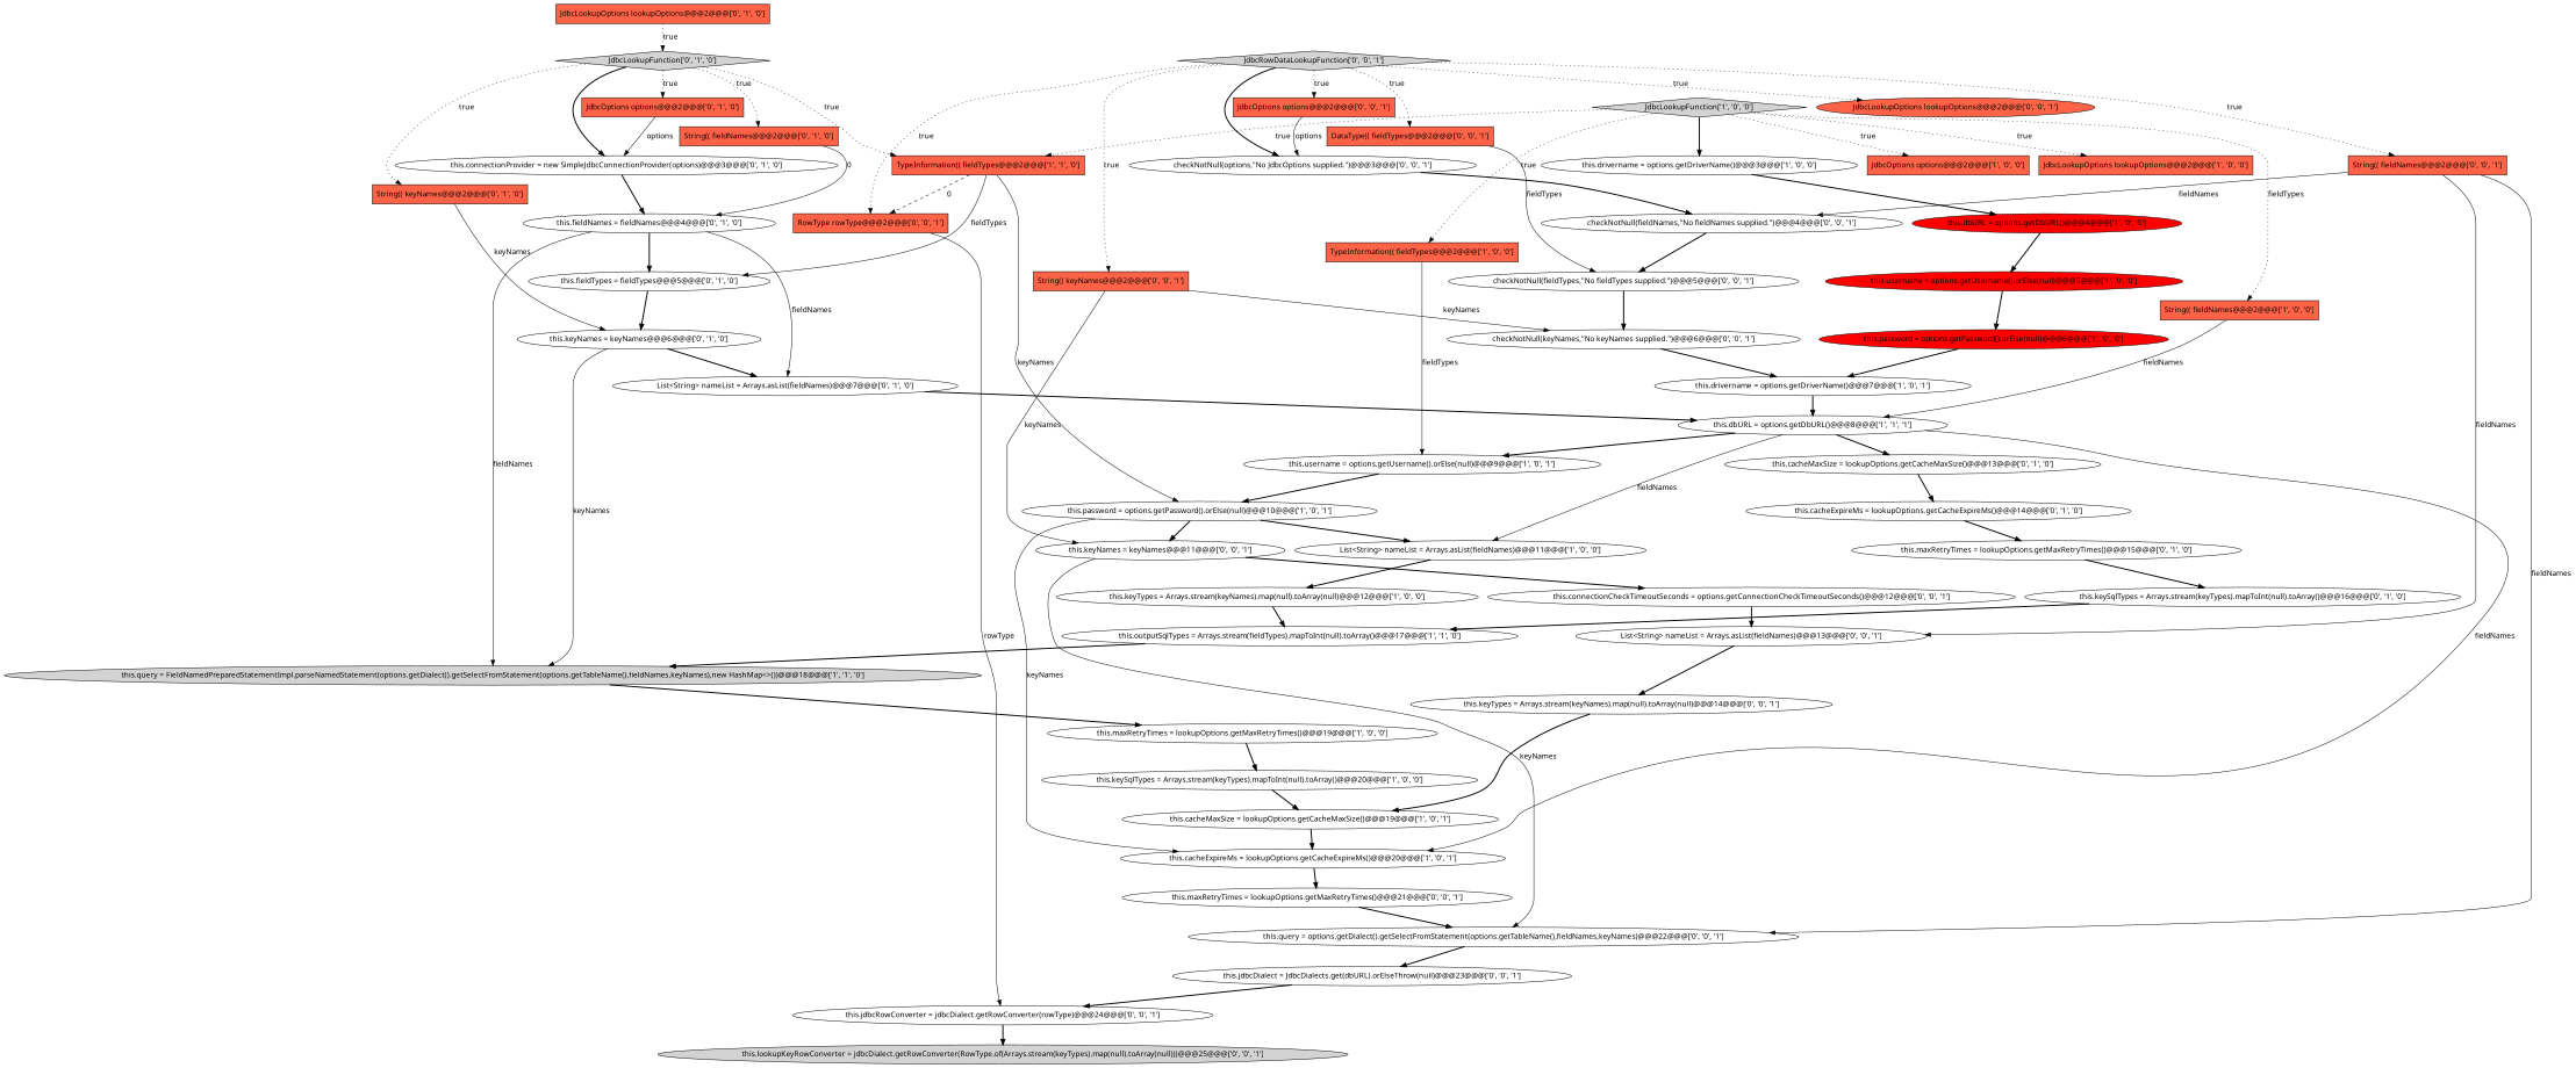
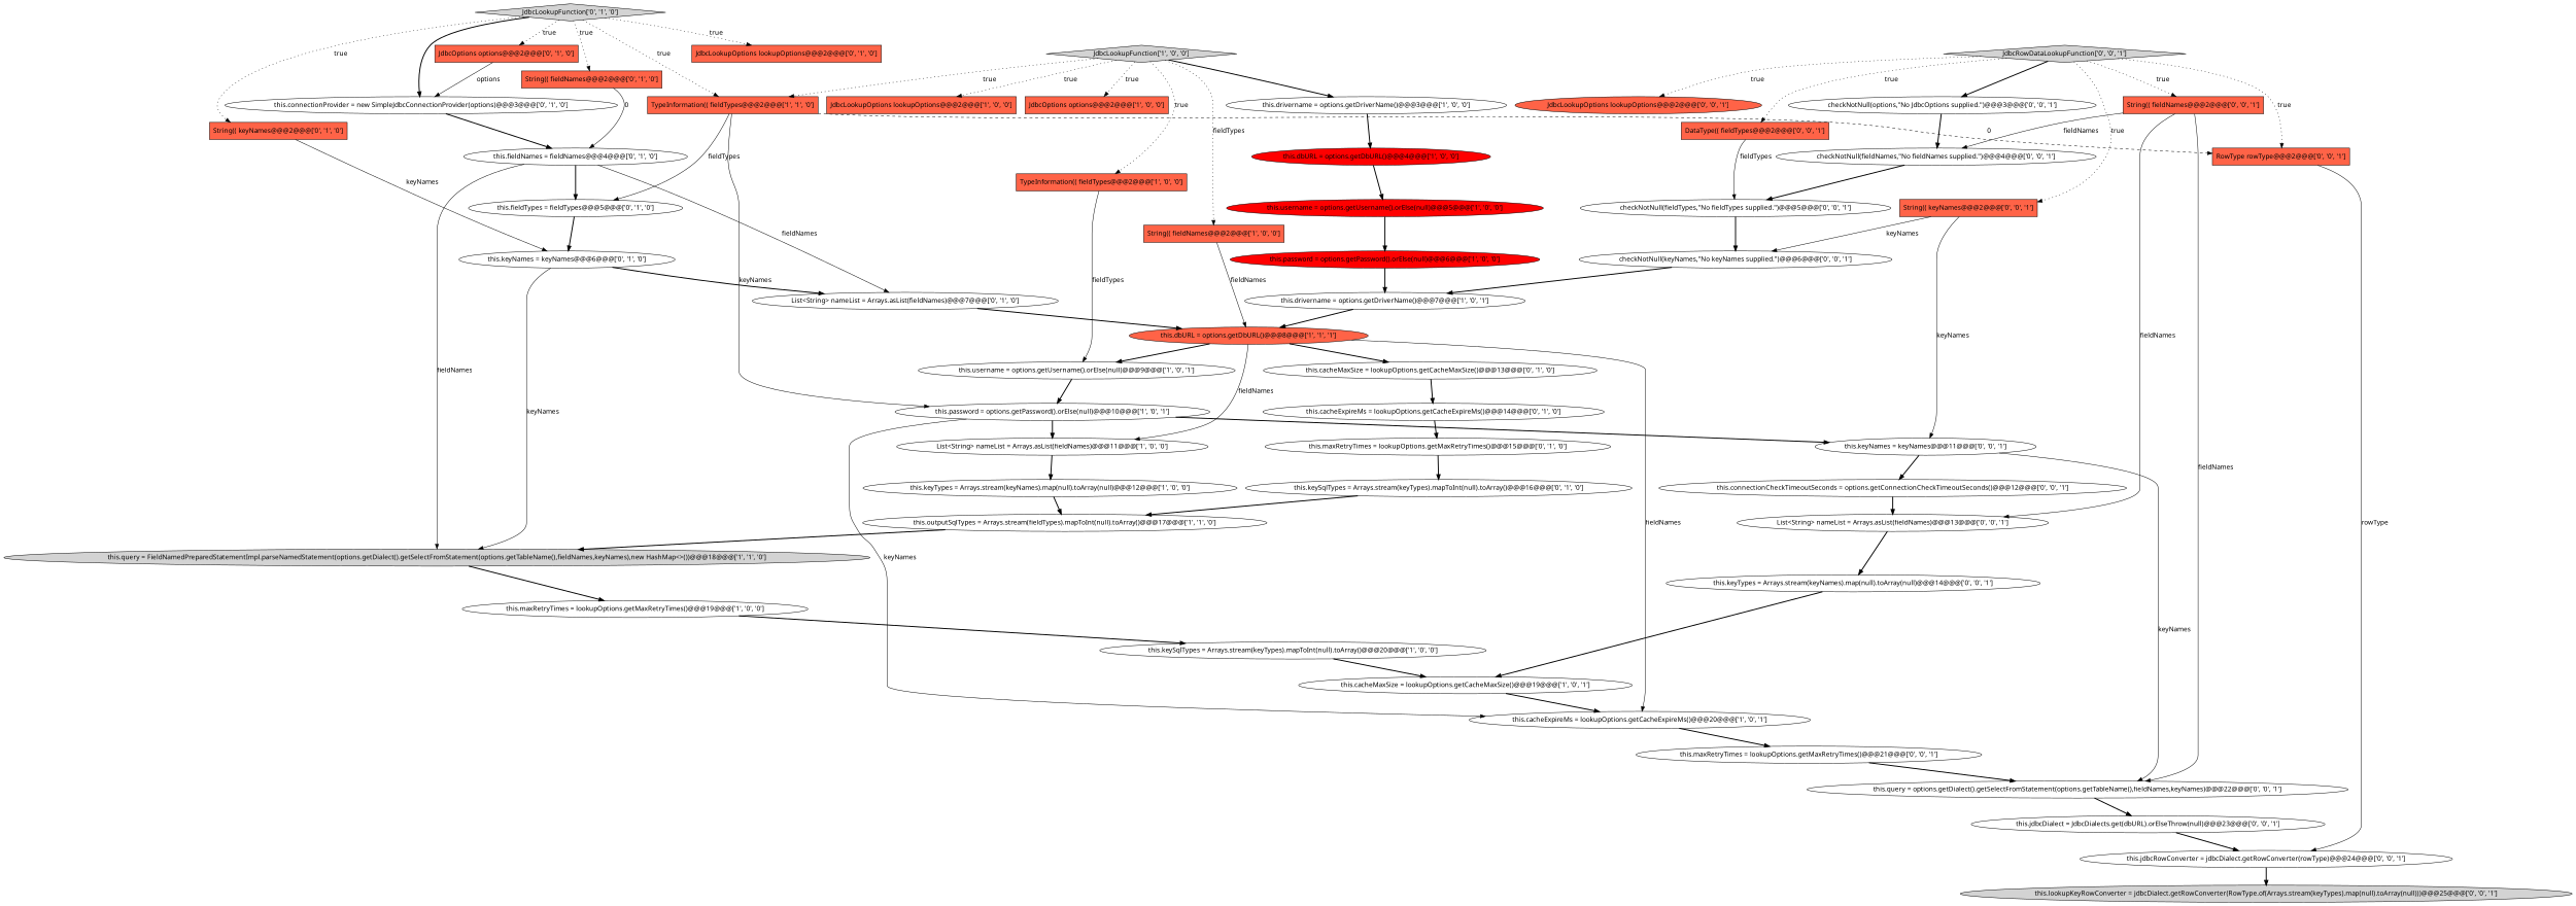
  digraph {
    fontname="Noto Sans"
    node [fillcolor=white fontname="Noto Sans" shape=ellipse style=filled]
    edge [fontname="Noto Sans" style=bold]
    n1 [label="this.query = options.getDialect().getSelectFromStatement(options.getTableName(),fieldNames,keyNames)@@@22@@@['0', '0', '1']"]
    n2 [label="this.jdbcDialect = JdbcDialects.get(dbURL).orElseThrow(null)@@@23@@@['0', '0', '1']"]
    n3 [label="this.jdbcRowConverter = jdbcDialect.getRowConverter(rowType)@@@24@@@['0', '0', '1']"]
    n4 [label="this.keyTypes = Arrays.stream(keyNames).map(null).toArray(null)@@@12@@@['1', '0', '0']"]
    n5 [label="this.outputSqlTypes = Arrays.stream(fieldTypes).mapToInt(null).toArray()@@@17@@@['1', '1', '0']"]
    n6 [fillcolor=lightgray label="this.query = FieldNamedPreparedStatementImpl.parseNamedStatement(options.getDialect().getSelectFromStatement(options.getTableName(),fieldNames,keyNames),new HashMap<>())@@@18@@@['1', '1', '0']"]
    n7 [fillcolor=lightgray label="this.lookupKeyRowConverter = jdbcDialect.getRowConverter(RowType.of(Arrays.stream(keyTypes).map(null).toArray(null)))@@@25@@@['0', '0', '1']"]
    n8 [fillcolor=tomato label="String(( keyNames@@@2@@@['0', '0', '1']" shape=box]
    n9 [label="checkNotNull(keyNames,\"No keyNames supplied.\")@@@6@@@['0', '0', '1']"]
    n10 [label="this.keyNames = keyNames@@@11@@@['0', '0', '1']"]
    n11 [label="this.drivername = options.getDriverName()@@@7@@@['1', '0', '1']"]
    n12 [label="this.connectionCheckTimeoutSeconds = options.getConnectionCheckTimeoutSeconds()@@@12@@@['0', '0', '1']"]
    n13 [label="List<String> nameList = Arrays.asList(fieldNames)@@@13@@@['0', '0', '1']"]
    n14 [label="this.keyTypes = Arrays.stream(keyNames).map(null).toArray(null)@@@14@@@['0', '0', '1']"]
    n15 [label="this.cacheMaxSize = lookupOptions.getCacheMaxSize()@@@19@@@['1', '0', '1']"]
    n16 [label="checkNotNull(fieldTypes,\"No fieldTypes supplied.\")@@@5@@@['0', '0', '1']"]
    n17 [fillcolor=tomato label="String(( fieldNames@@@2@@@['0', '1', '0']" shape=box]
    n18 [label="this.fieldNames = fieldNames@@@4@@@['0', '1', '0']"]
    n19 [label="List<String> nameList = Arrays.asList(fieldNames)@@@7@@@['0', '1', '0']"]
    n20 [label="this.fieldTypes = fieldTypes@@@5@@@['0', '1', '0']"]
    n21 [label="this.username = options.getUsername().orElse(null)@@@9@@@['1', '0', '1']"]
    n22 [label="this.password = options.getPassword().orElse(null)@@@10@@@['1', '0', '1']"]
    n23 [label="List<String> nameList = Arrays.asList(fieldNames)@@@11@@@['1', '0', '0']"]
    n24 [label="this.cacheExpireMs = lookupOptions.getCacheExpireMs()@@@20@@@['1', '0', '1']"]
-   n25 [label="this.dbURL = options.getDbURL()@@@8@@@['1', '1', '1']"]
+   n25 [fillcolor=tomato label="this.dbURL = options.getDbURL()@@@8@@@['1', '1', '1']"]
    n26 [fillcolor=red label="this.password = options.getPassword().orElse(null)@@@6@@@['1', '0', '0']"]
    n27 [label="this.cacheExpireMs = lookupOptions.getCacheExpireMs()@@@14@@@['0', '1', '0']"]
    n28 [label="this.maxRetryTimes = lookupOptions.getMaxRetryTimes()@@@15@@@['0', '1', '0']"]
    n29 [label="this.keySqlTypes = Arrays.stream(keyTypes).mapToInt(null).toArray()@@@16@@@['0', '1', '0']"]
    n30 [label="this.keyNames = keyNames@@@6@@@['0', '1', '0']"]
    n31 [label="this.maxRetryTimes = lookupOptions.getMaxRetryTimes()@@@19@@@['1', '0', '0']"]
    n32 [label="this.cacheMaxSize = lookupOptions.getCacheMaxSize()@@@13@@@['0', '1', '0']"]
    n33 [label="this.maxRetryTimes = lookupOptions.getMaxRetryTimes()@@@21@@@['0', '0', '1']"]
    n34 [fillcolor=red label="this.dbURL = options.getDbURL()@@@4@@@['1', '0', '0']"]
    n35 [fillcolor=red label="this.username = options.getUsername().orElse(null)@@@5@@@['1', '0', '0']"]
    n36 [fillcolor=tomato label="RowType rowType@@@2@@@['0', '0', '1']" shape=box]
    n37 [fillcolor=lightgray label="JdbcLookupFunction['0', '1', '0']" shape=diamond]
    n38 [fillcolor=tomato label="JdbcOptions options@@@2@@@['0', '1', '0']" shape=box]
    n39 [fillcolor=tomato label="TypeInformation(( fieldTypes@@@2@@@['1', '1', '0']" shape=box]
    n40 [label="this.connectionProvider = new SimpleJdbcConnectionProvider(options)@@@3@@@['0', '1', '0']"]
    n41 [fillcolor=tomato label="JdbcLookupOptions lookupOptions@@@2@@@['0', '1', '0']" shape=box]
    n42 [fillcolor=tomato label="String(( keyNames@@@2@@@['0', '1', '0']" shape=box]
    n43 [fillcolor=tomato label="JdbcOptions options@@@2@@@['1', '0', '0']" shape=box]
-   n44 [fillcolor=tomato label="JdbcOptions options@@@2@@@['0', '0', '1']" shape=box]
    n45 [label="checkNotNull(options,\"No JdbcOptions supplied.\")@@@3@@@['0', '0', '1']"]
    n46 [label="checkNotNull(fieldNames,\"No fieldNames supplied.\")@@@4@@@['0', '0', '1']"]
    n47 [fillcolor=tomato label="String(( fieldNames@@@2@@@['1', '0', '0']" shape=box]
    n48 [fillcolor=tomato label="TypeInformation(( fieldTypes@@@2@@@['1', '0', '0']" shape=box]
    n49 [fillcolor=lightgray label="JdbcLookupFunction['1', '0', '0']" shape=diamond]
    n50 [label="this.drivername = options.getDriverName()@@@3@@@['1', '0', '0']"]
    n51 [fillcolor=tomato label="JdbcLookupOptions lookupOptions@@@2@@@['1', '0', '0']" shape=box]
    n52 [fillcolor=tomato label="JdbcLookupOptions lookupOptions@@@2@@@['0', '0', '1']"]
    n53 [label="this.keySqlTypes = Arrays.stream(keyTypes).mapToInt(null).toArray()@@@20@@@['1', '0', '0']"]
    n54 [fillcolor=tomato label="String(( fieldNames@@@2@@@['0', '0', '1']" shape=box]
    n55 [fillcolor=tomato label="DataType(( fieldTypes@@@2@@@['0', '0', '1']" shape=box]
    n56 [fillcolor=lightgray label="JdbcRowDataLookupFunction['0', '0', '1']" shape=diamond]
    n1 -> n2
    n2 -> n3
    n3 -> n7
    n4 -> n5
    n5 -> n6
    n6 -> n31
    n8 -> n9 [label=keyNames style=solid]
    n8 -> n10 [label=keyNames style=solid]
    n9 -> n11
    n10 -> n1 [label=keyNames style=solid]
    n10 -> n12
    n11 -> n25
    n12 -> n13
    n13 -> n14
    n14 -> n15
    n15 -> n24
    n16 -> n9
    n17 -> n18 [label=0 style=solid]
    n18 -> n6 [label=fieldNames style=solid]
    n18 -> n19 [label=fieldNames style=solid]
    n18 -> n20
    n19 -> n25
    n20 -> n30
    n21 -> n22
    n22 -> n10
    n22 -> n23
    n22 -> n24 [label=keyNames style=solid]
    n23 -> n4
    n24 -> n33
    n25 -> n21
    n25 -> n23 [label=fieldNames style=solid]
    n25 -> n24 [label=fieldNames style=solid]
    n25 -> n32
    n26 -> n11
    n27 -> n28
    n28 -> n29
    n29 -> n5
    n30 -> n6 [label=keyNames style=solid]
    n30 -> n19
    n31 -> n53
    n32 -> n27
    n33 -> n1
    n34 -> n35
    n35 -> n26
    n36 -> n3 [label=rowType style=solid]
    n37 -> n17 [label=true style=dotted]
    n37 -> n38 [label=true style=dotted]
    n37 -> n39 [label=true style=dotted]
    n37 -> n40
-   n41 -> n37 [label=true style=dotted]
+   n37 -> n41 [label=true style=dotted]
    n37 -> n42 [label=true style=dotted]
    n38 -> n40 [label=options style=solid]
    n39 -> n20 [label=fieldTypes style=solid]
    n39 -> n22 [label=keyNames style=solid]
    n39 -> n36 [label=0 style=dashed]
    n40 -> n18
    n42 -> n30 [label=keyNames style=solid]
-   n44 -> n45 [label=options style=solid]
    n45 -> n46
    n46 -> n16
    n47 -> n25 [label=fieldNames style=solid]
    n48 -> n21 [label=fieldTypes style=solid]
    n49 -> n39 [label=true style=dotted]
    n49 -> n43 [label=true style=dotted]
    n49 -> n47 [label=fieldTypes style=dotted]
    n49 -> n48 [label=true style=dotted]
    n49 -> n50
    n49 -> n51 [label=true style=dotted]
    n50 -> n34
    n53 -> n15
    n54 -> n1 [label=fieldNames style=solid]
    n54 -> n13 [label=fieldNames style=solid]
    n54 -> n46 [label=fieldNames style=solid]
    n55 -> n16 [label=fieldTypes style=solid]
    n56 -> n8 [label=true style=dotted]
    n56 -> n36 [label=true style=dotted]
-   n56 -> n44 [label=true style=dotted]
    n56 -> n45
    n56 -> n52 [label=true style=dotted]
    n56 -> n54 [label=true style=dotted]
    n56 -> n55 [label=true style=dotted]
  }
